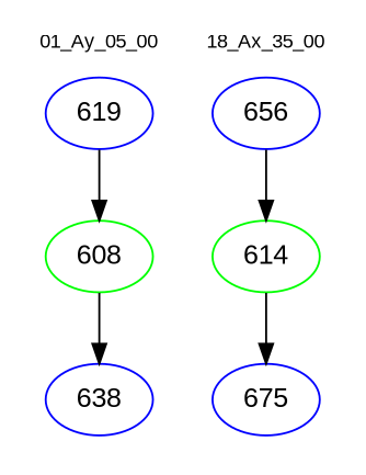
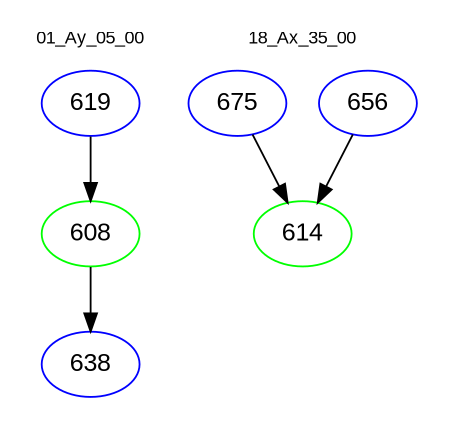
  digraph {
    fontname="Liberation Sans"
    node [color=blue fontname="Liberation Sans"]
    edge [color=black fontname="Liberation Sans"]
    n1 [label=619]
    n2 [color=green label=608]
    n3 [label=638]
    n4 [label=656]
    n5 [color=green label=614]
    n6 [label=675]
    subgraph cluster_1 {
      color=white
      fontsize=10
      label="01_Ay_05_00"
      n1
      n2
      n3
    }
    subgraph cluster_2 {
      color=white
      fontsize=10
      label="18_Ax_35_00"
      n4
      n5
      n6
    }
    n1 -> n2
    n2 -> n3
    n4 -> n5
-   n5 -> n6
+   n6 -> n5
  }
